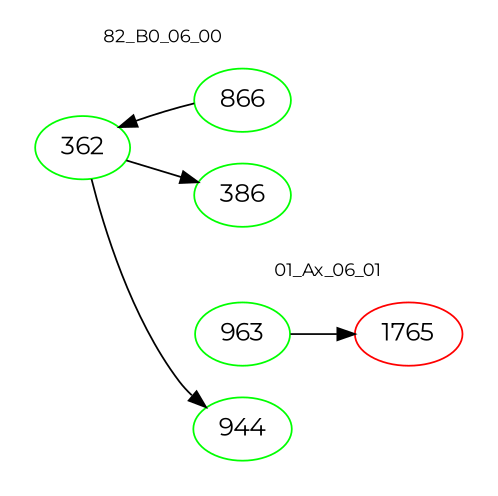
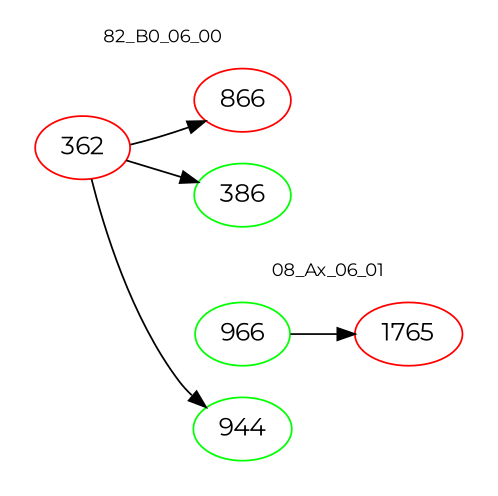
  digraph {
    fontname=Montserrat
    rankdir=LR
    node [color=green fontname=Montserrat]
    edge [color=black fontname=Montserrat]
-   n1 [label=963]
+   n1 [label=966]
    n2 [label=944]
    n3 [color=red label=1765]
-   n4 [label=362]
+   n4 [color=red label=362]
    n5 [label=386]
-   n6 [label=866]
+   n6 [color=red label=866]
    subgraph cluster_1 {
      color=white
      fontsize=10
-     label="01_Ax_06_01"
+     label="08_Ax_06_01"
      n1
      n2
      n3
    }
    subgraph cluster_2 {
      color=white
      fontsize=10
      label="82_B0_06_00"
      n4
      n5
      n6
    }
    n1 -> n3
    n4 -> n2
    n4 -> n5
-   n6 -> n4
+   n4 -> n6
  }
